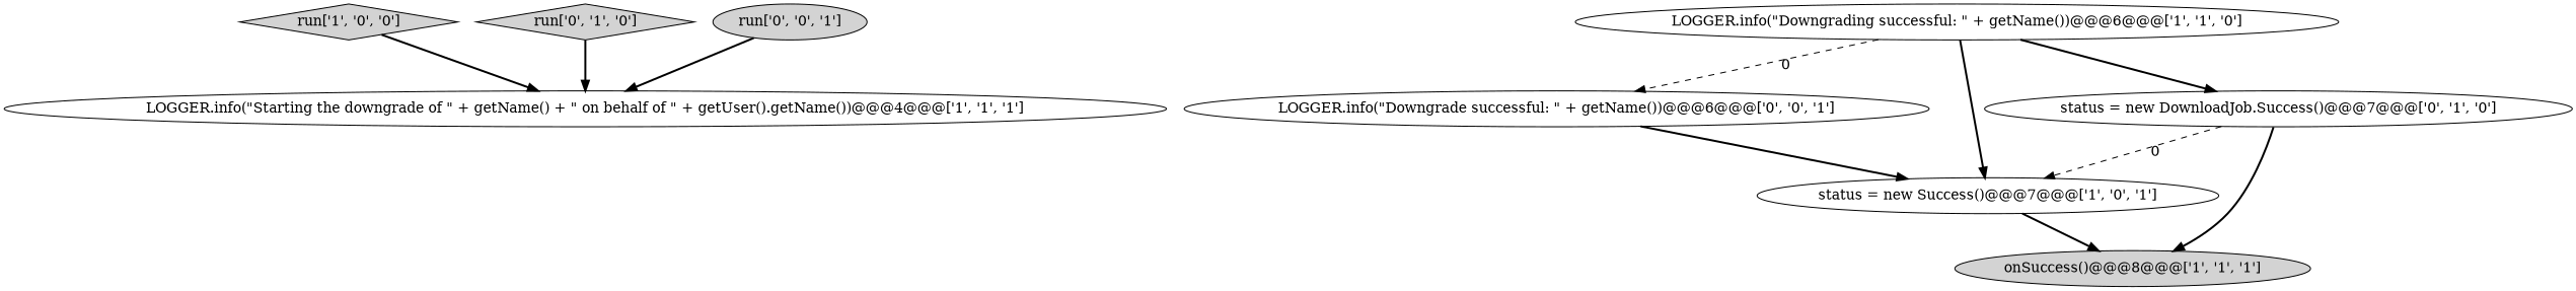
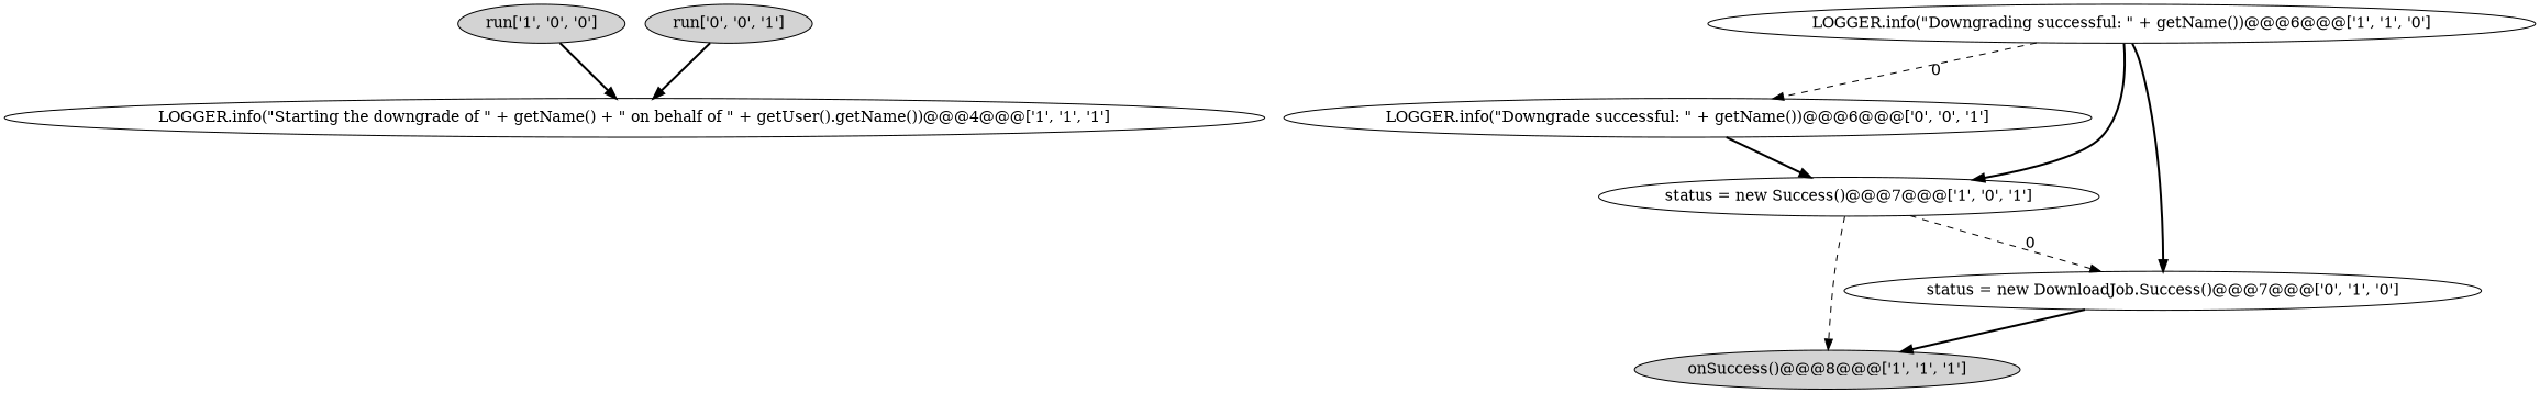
  digraph {
    node [fillcolor=white shape=ellipse style=filled]
    edge [style=bold]
-   n1 [fillcolor=lightgray label="run['1', '0', '0']" shape=diamond]
+   n1 [fillcolor=lightgray label="run['1', '0', '0']"]
    n2 [label="LOGGER.info(\"Starting the downgrade of \" + getName() + \" on behalf of \" + getUser().getName())@@@4@@@['1', '1', '1']"]
    n3 [label="LOGGER.info(\"Downgrading successful: \" + getName())@@@6@@@['1', '1', '0']"]
    n4 [label="LOGGER.info(\"Downgrade successful: \" + getName())@@@6@@@['0', '0', '1']"]
    n5 [label="status = new Success()@@@7@@@['1', '0', '1']"]
    n6 [label="status = new DownloadJob.Success()@@@7@@@['0', '1', '0']"]
    n7 [fillcolor=lightgray label="onSuccess()@@@8@@@['1', '1', '1']"]
-   n8 [fillcolor=lightgray label="run['0', '1', '0']" shape=diamond]
    n9 [fillcolor=lightgray label="run['0', '0', '1']"]
    n1 -> n2
    n3 -> n4 [label=0 style=dashed]
    n3 -> n5
    n3 -> n6
    n4 -> n5
-   n6 -> n5 [label=0 style=dashed]
-   n5 -> n7
+   n5 -> n6 [label=0 style=dashed]
+   n5 -> n7 [style=dashed]
    n6 -> n7
-   n8 -> n2
    n9 -> n2
  }
